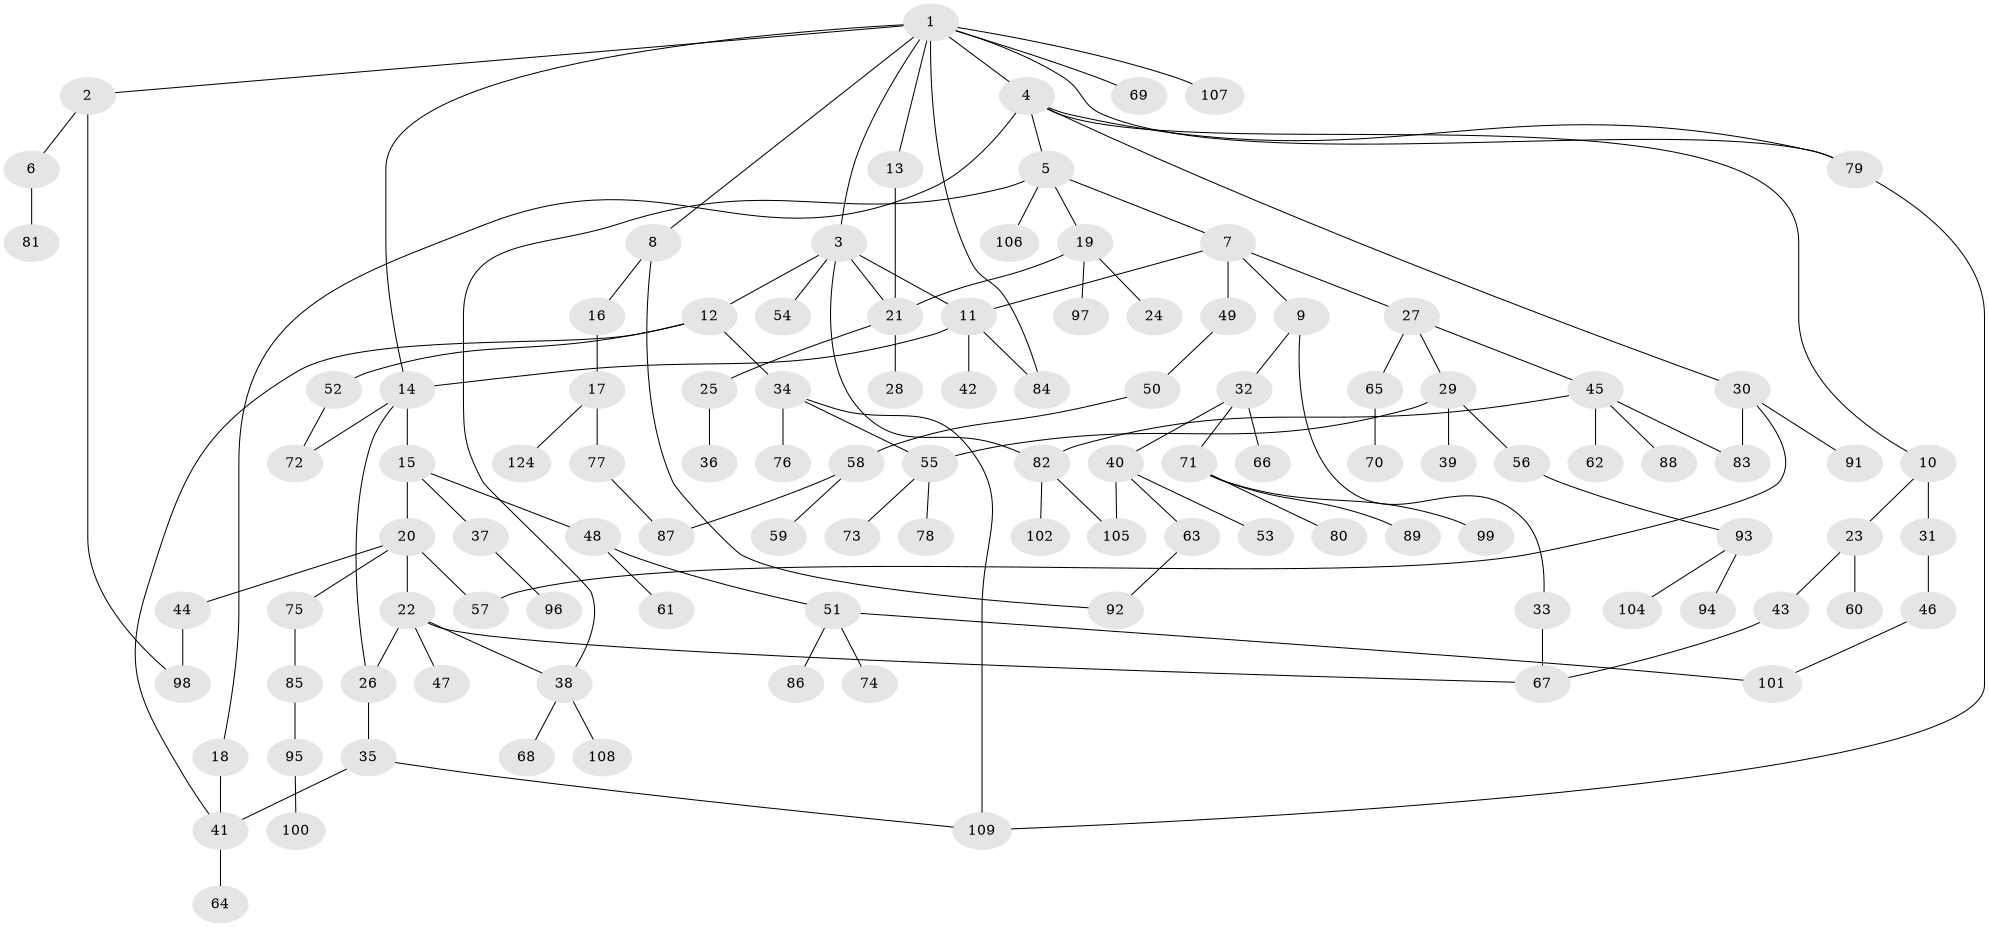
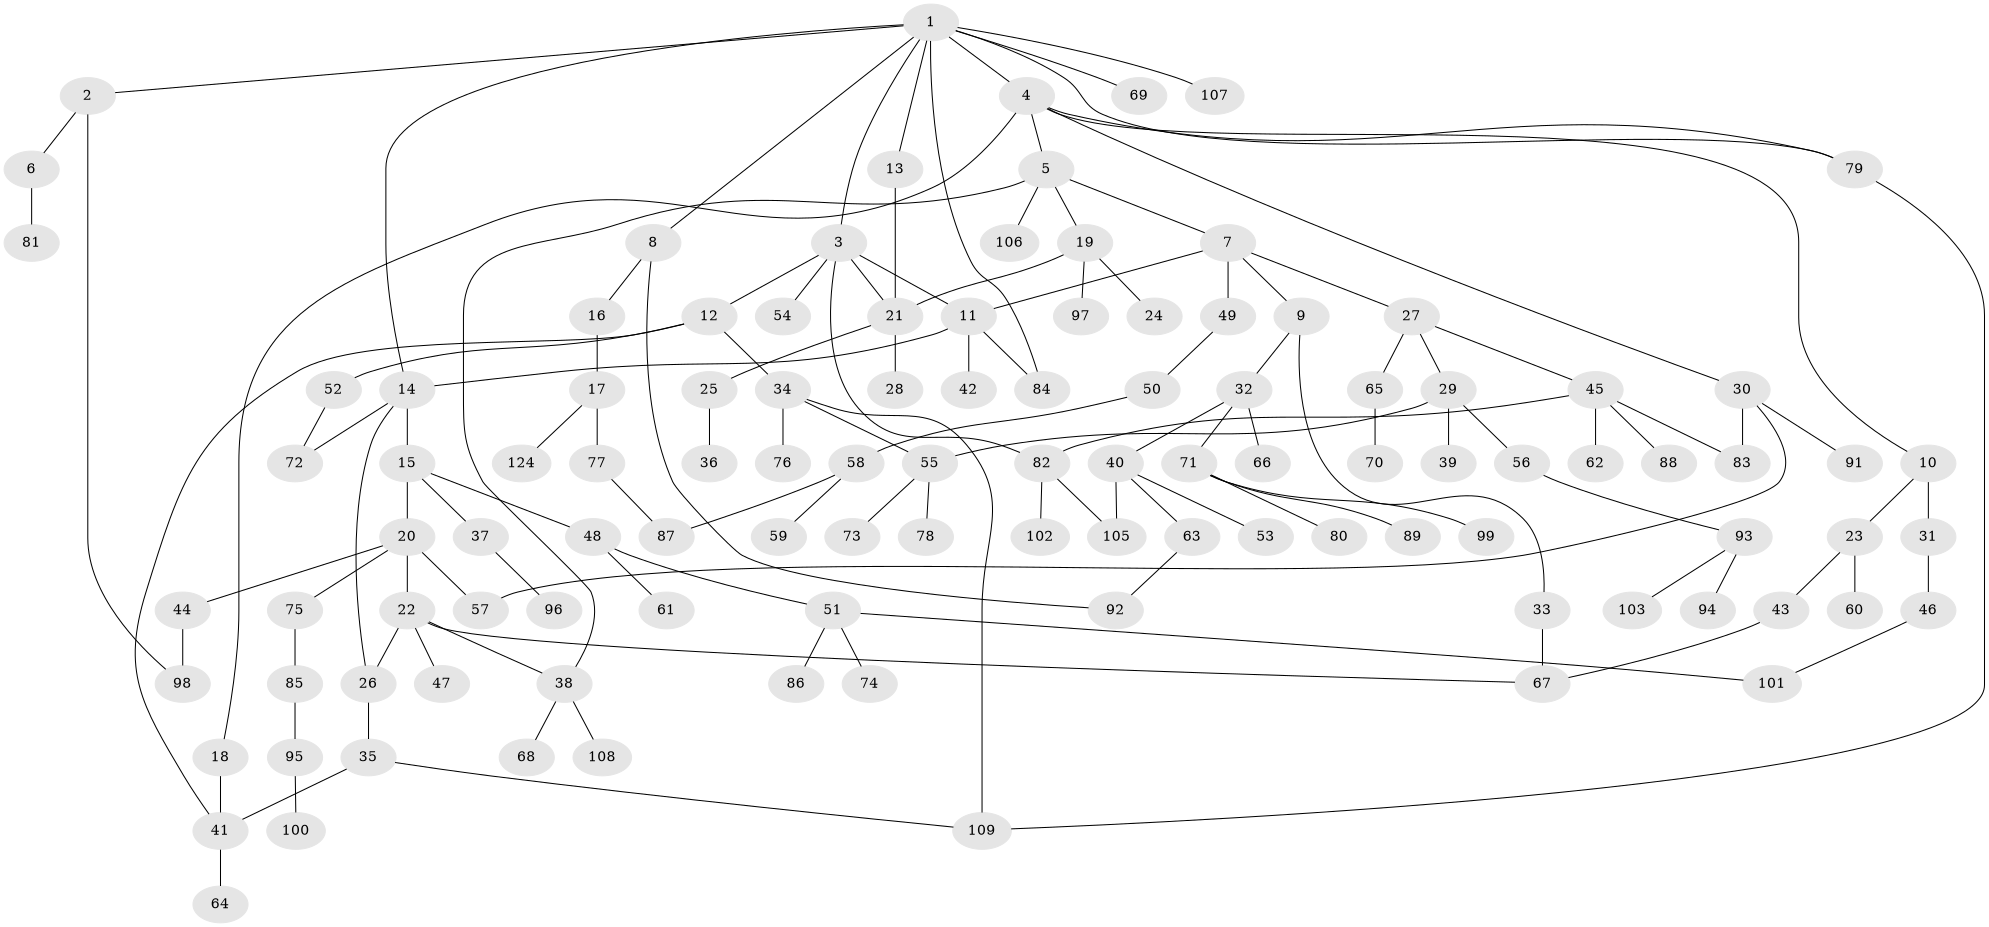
  graph {
    node [color=gray90 style=filled]
    1
    2
    3
    4
    8
    13
    14
    69
    79
    84
    107
    6
    98
    11
    12
    21
    54
    82
    5
    10
    18
    30
    16
    92
    15
    26
    72
    109
    81
    42
    34
    41
    52
    25
    28
    105
    102
    7
    19
    38
    106
    23
    31
    57
    83
    91
    9
    27
    49
    24
    97
    68
    108
    32
    33
    29
    45
    65
    50
    17
    40
    66
    71
    67
    43
    60
    46
    55
    76
    64
    20
    37
    48
    35
    22
    44
    75
    96
    51
    61
    77
    n82 [label=124]
    87
    47
    85
    36
    39
    56
    62
    88
    70
    73
    78
    93
    101
    53
    63
    80
    89
    99
    74
    86
    58
    59
    94
-   103 [label=104]
+   103
    95
    100
    1 -- 2
    1 -- 3
    1 -- 4
    1 -- 8
    1 -- 13
    1 -- 14
    1 -- 69
    1 -- 79
    1 -- 84
    1 -- 107
    2 -- 6
    2 -- 98
    3 -- 11
    3 -- 12
    3 -- 21
    3 -- 54
    3 -- 82
    4 -- 79
    4 -- 5
    4 -- 10
    4 -- 18
    4 -- 30
    8 -- 16
    8 -- 92
    13 -- 21
    14 -- 15
    14 -- 26
    14 -- 72
    79 -- 109
    6 -- 81
    11 -- 14
    11 -- 84
    11 -- 42
    12 -- 34
    12 -- 41
    12 -- 52
    21 -- 25
    21 -- 28
    82 -- 105
    82 -- 102
    5 -- 7
    5 -- 19
    5 -- 38
    5 -- 106
    10 -- 23
    10 -- 31
    18 -- 41
    30 -- 57
    30 -- 83
    30 -- 91
    16 -- 17
    15 -- 20
    15 -- 37
    15 -- 48
    26 -- 35
    34 -- 109
    34 -- 55
    34 -- 76
    41 -- 64
    52 -- 72
    25 -- 36
    7 -- 11
    7 -- 9
    7 -- 27
    7 -- 49
    19 -- 21
    19 -- 24
    19 -- 97
    38 -- 68
    38 -- 108
    23 -- 43
    23 -- 60
    31 -- 46
    9 -- 32
    9 -- 33
    27 -- 29
    27 -- 45
    27 -- 65
    49 -- 50
    32 -- 40
    32 -- 66
    32 -- 71
    33 -- 67
    29 -- 55
    29 -- 39
    29 -- 56
    45 -- 82
    45 -- 83
    45 -- 62
    45 -- 88
    65 -- 70
    50 -- 58
    17 -- 77
    17 -- n82
    40 -- 105
    40 -- 53
    40 -- 63
    71 -- 80
    71 -- 89
    71 -- 99
    43 -- 67
    46 -- 101
    55 -- 73
    55 -- 78
    20 -- 57
    20 -- 22
    20 -- 44
    20 -- 75
    37 -- 96
    48 -- 51
    48 -- 61
    35 -- 109
    35 -- 41
    22 -- 26
    22 -- 38
    22 -- 67
    22 -- 47
    44 -- 98
    75 -- 85
    51 -- 101
    51 -- 74
    51 -- 86
    77 -- 87
    85 -- 95
    56 -- 93
    93 -- 94
    93 -- 103
    63 -- 92
    58 -- 87
    58 -- 59
    95 -- 100
  }
